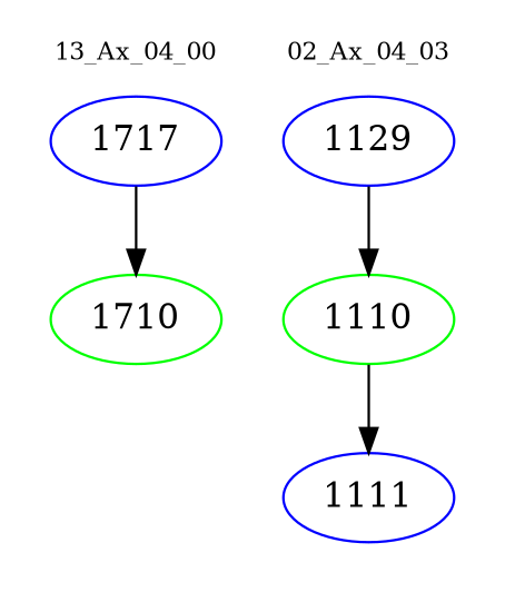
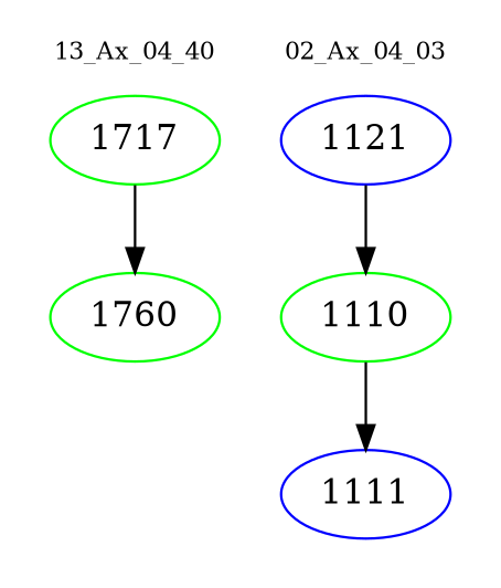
  digraph {
    node [color=blue]
    edge [color=black]
-   n1 [label=1717]
-   n2 [color=green label=1710]
-   n3 [label=1129]
+   n1 [color=green label=1717]
+   n2 [color=green label=1760]
+   n3 [label=1121]
    n4 [color=green label=1110]
    n5 [label=1111]
    subgraph cluster_1 {
      color=white
      fontsize=10
-     label="13_Ax_04_00"
+     label="13_Ax_04_40"
      n1
      n2
    }
    subgraph cluster_2 {
      color=white
      fontsize=10
      label="02_Ax_04_03"
      n3
      n4
      n5
    }
    n1 -> n2
    n3 -> n4
    n4 -> n5
  }
